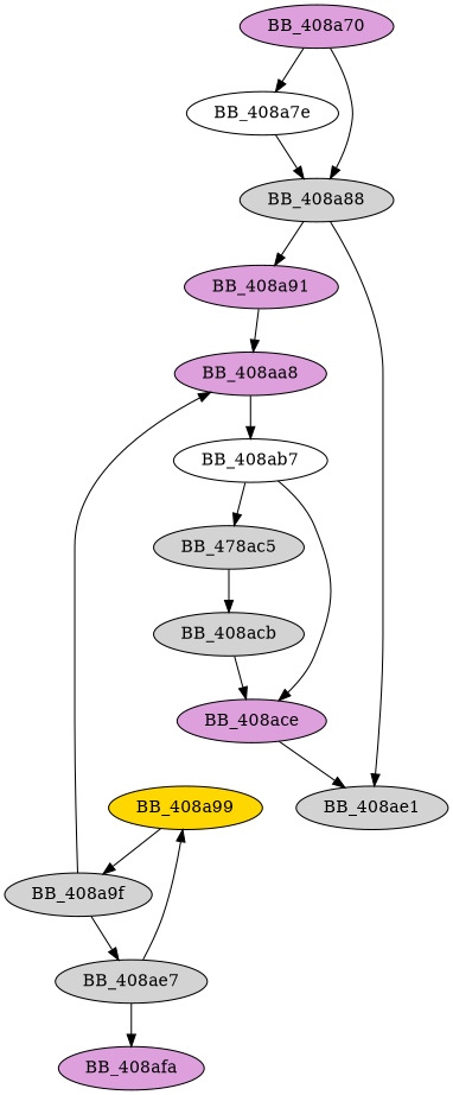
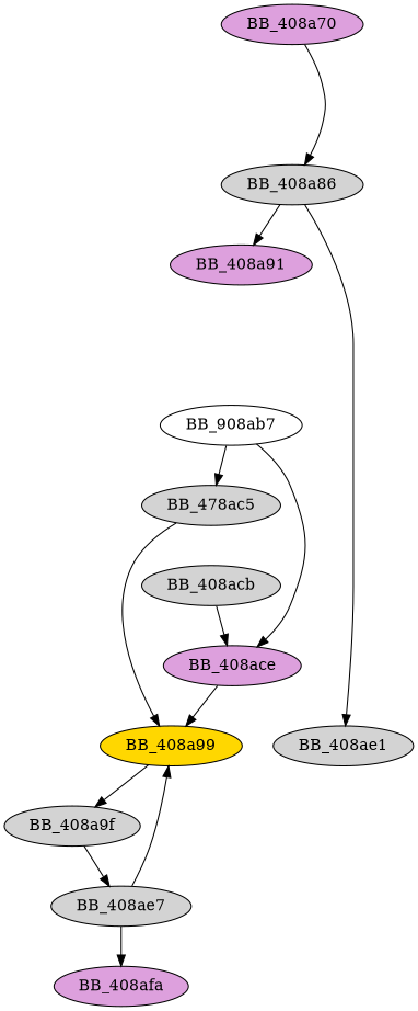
  digraph {
    node [fillcolor=lightgrey style=filled]
    BB_408a70 [fillcolor=plum]
-   BB_408a7e [fillcolor=white]
-   BB_408a88
+   BB_408a88 [label=BB_408a86]
    BB_408a91 [fillcolor=plum]
    BB_408ae1
-   BB_408aa8 [fillcolor=plum]
    BB_408a99 [fillcolor=gold]
    BB_408a9f
-   BB_408ab7 [fillcolor=white]
+   BB_408ab7 [fillcolor=white label=BB_908ab7]
    BB_408ae7
    n11 [label=BB_478ac5]
    BB_408ace [fillcolor=plum]
    BB_408afa [fillcolor=plum]
    BB_408acb
-   BB_408a70 -> BB_408a7e
    BB_408a70 -> BB_408a88
-   BB_408a7e -> BB_408a88
    BB_408a88 -> BB_408a91
    BB_408a88 -> BB_408ae1
-   BB_408a91 -> BB_408aa8
-   BB_408aa8 -> BB_408ab7
    BB_408a99 -> BB_408a9f
-   BB_408a9f -> BB_408aa8
    BB_408a9f -> BB_408ae7
    BB_408ab7 -> n11
    BB_408ab7 -> BB_408ace
    BB_408ae7 -> BB_408a99
    BB_408ae7 -> BB_408afa
-   n11 -> BB_408acb
-   BB_408ace -> BB_408ae1
+   n11 -> BB_408a99
+   BB_408ace -> BB_408a99
    BB_408acb -> BB_408ace
  }
